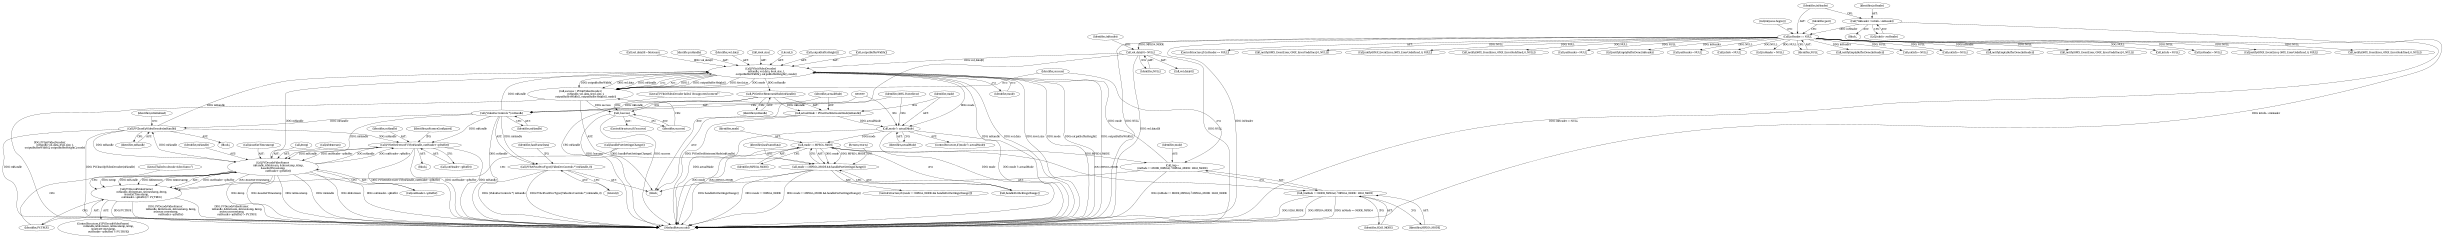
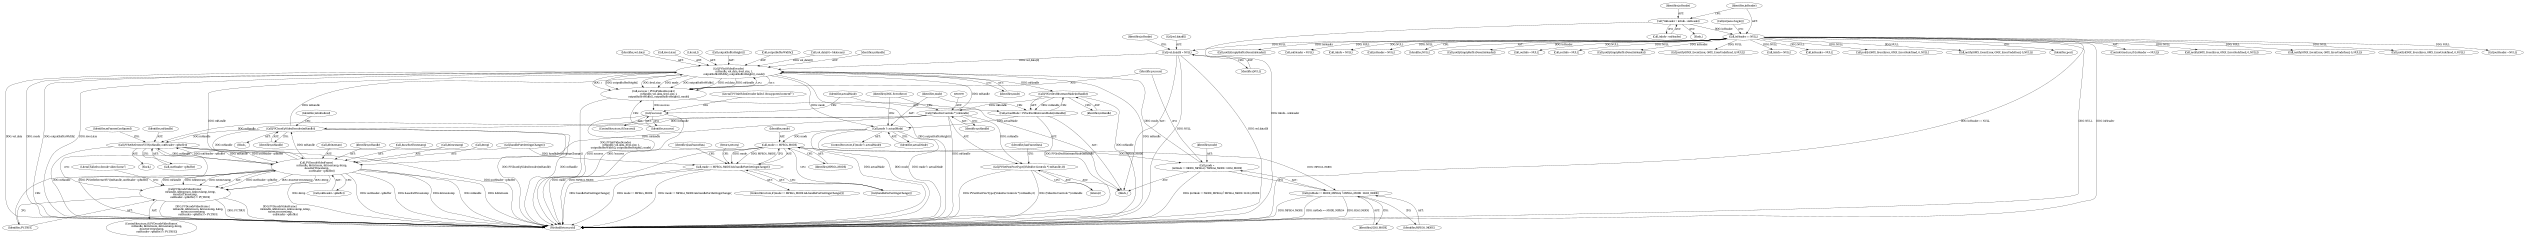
  digraph {
    fontname=Merriweather
    node [fontname=Merriweather]
    edge [fontname=Merriweather]
    n1 [label="(Call,vol_data[0] = NULL)"]
    n2 [label="(Call,PVInitVideoDecoder(\n                    mHandle, vol_data, &vol_size, 1,\n                    outputBufferWidth(), outputBufferHeight(), mode))"]
    n3 [label="(Block,)"]
    n4 [label="(Identifier,NULL)"]
    n5 [label="(MethodReturn,void)"]
    n6 [label="(Call,success = PVInitVideoDecoder(\n                    mHandle, vol_data, &vol_size, 1,\n                    outputBufferWidth(), outputBufferHeight(), mode))"]
    n7 [label="(Call,PVGetDecBitstreamMode(mHandle))"]
    n8 [label="(Call,mode != actualMode)"]
    n9 [label="(Identifier,mode)"]
    n10 [label="(Call,inHeader == NULL)"]
    n11 [label="(ControlStructure,if (inHeader == NULL))"]
    n12 [label="(Call,notify(OMX_EventError, OMX_ErrorUndefined, 0, NULL))"]
    n13 [label="(Call,notify(OMX_EventError, OMX_ErrorUndefined, 0, NULL))"]
    n14 [label="(Call,notify(OMX_EventError, OMX_ErrorUndefined, 0, NULL))"]
    n15 [label="(Call,outHeader = NULL)"]
    n16 [label="(Call,notifyEmptyBufferDone(inHeader))"]
    n17 [label="(Call,outHeader = NULL)"]
    n18 [label="(Call,inInfo = NULL)"]
    n19 [label="(Call,inHeader = NULL)"]
    n20 [label="(Identifier,NULL)"]
    n21 [label="(Call,notifyEmptyBufferDone(inHeader))"]
    n22 [label="(Call,outInfo = NULL)"]
    n23 [label="(Call,outInfo = NULL)"]
    n24 [label="(Call,notifyEmptyBufferDone(inHeader))"]
    n25 [label="(Call,notify(OMX_EventError, OMX_ErrorUndefined, 0, NULL))"]
    n26 [label="(Call,inInfo = NULL)"]
    n27 [label="(Call,inHeader = NULL)"]
    n28 [label="(Call,notify(OMX_EventError, OMX_ErrorUndefined, 0, NULL))"]
    n29 [label="(Call,notify(OMX_EventError, OMX_ErrorUndefined, 0, NULL))"]
    n30 [label="(Call,*inHeader = inInfo->mHeader)"]
    n31 [label="(Block,)"]
    n32 [label="(Call,inInfo->mHeader)"]
    n33 [label="(Call,!success)"]
    n34 [label="(Call,actualMode = PVGetDecBitstreamMode(mHandle))"]
    n35 [label="(Call,(VideoDecControls *) mHandle)"]
    n36 [label="(Identifier,mHandle)"]
    n37 [label="(Call,mode == MPEG4_MODE)"]
    n38 [label="(Identifier,actualMode)"]
    n39 [label="(ControlStructure,if (mode != actualMode))"]
    n40 [label="(ControlStructure,if (!success))"]
    n41 [label="(Identifier,success)"]
    n42 [label="(Call,PVCleanUpVideoDecoder(mHandle))"]
    n43 [label="(Call,PVSetReferenceYUV(mHandle, outHeader->pBuffer))"]
    n44 [label="(Call,PVDecodeVideoFrame(\n                    mHandle, &bitstream, &timestamp, &tmp,\n &useExtTimestamp,\n                    outHeader->pBuffer))"]
    n45 [label="(Call,PVSetPostProcType((VideoDecControls *) mHandle, 0))"]
    n46 [label="(Identifier,mHandle)"]
-   n47 [label="(Call,tmp =\n (mMode == MODE_MPEG4) ? MPEG4_MODE : H263_MODE)"]
+   n47 [label="(Call,mode =\n (mMode == MODE_MPEG4) ? MPEG4_MODE : H263_MODE)"]
    n48 [label="(Call,(mMode == MODE_MPEG4) ? MPEG4_MODE : H263_MODE)"]
    n49 [label="(Call,mode == MPEG4_MODE && handlePortSettingsChange())"]
    n50 [label="(Identifier,MPEG4_MODE)"]
    n51 [label="(Identifier,MPEG4_MODE)"]
    n52 [label="(Identifier,H263_MODE)"]
    n53 [label="(ControlStructure,if (mode == MPEG4_MODE && handlePortSettingsChange()))"]
    n54 [label="(Call,handlePortSettingsChange())"]
    n55 [label="(Identifier,mHandle)"]
    n56 [label="(Block,)"]
    n57 [label="(Block,)"]
    n58 [label="(Call,outHeader->pBuffer)"]
    n59 [label="(Call,PVDecodeVideoFrame(\n                    mHandle, &bitstream, &timestamp, &tmp,\n &useExtTimestamp,\n                    outHeader->pBuffer) != PV_TRUE)"]
    n60 [label="(Call,outHeader->pBuffer)"]
    n61 [label="(Literal,0)"]
    n62 [label="(Identifier,PV_TRUE)"]
    n63 [label="(ControlStructure,if (PVDecodeVideoFrame(\n                    mHandle, &bitstream, &timestamp, &tmp,\n &useExtTimestamp,\n                    outHeader->pBuffer) != PV_TRUE))"]
    n64 [label="(Call,handlePortSettingsChange())"]
    n65 [label="(Identifier,port)"]
    n66 [label="(Identifier,inHeader)"]
    n67 [label="(Identifier,mode)"]
    n68 [label="(Identifier,mInitialized)"]
    n69 [label="(Literal,\"PVInitVideoDecoder failed. Unsupported content?\")"]
    n70 [label="(Return,return;)"]
    n71 [label="(Call,&tmp)"]
    n72 [label="(Call,outputBufferHeight())"]
    n73 [label="(Identifier,mHandle)"]
    n74 [label="(Call,outputBufferWidth())"]
    n75 [label="(Identifier,inHeader)"]
    n76 [label="(Call,inQueue.begin())"]
    n77 [label="(Identifier,OMX_EventError)"]
    n78 [label="(Identifier,hasFrameData)"]
    n79 [label="(Identifier,mode)"]
    n80 [label="(Call,vol_data[0] = bitstream)"]
    n81 [label="(Identifier,inHeader)"]
    n82 [label="(Identifier,mHandle)"]
    n83 [label="(Literal,\"failed to decode video frame.\")"]
    n84 [label="(Identifier,mFramesConfigured)"]
    n85 [label="(Identifier,vol_data)"]
    n86 [label="(Call,&bitstream)"]
    n87 [label="(Identifier,actualMode)"]
    n88 [label="(Identifier,hasFrameData)"]
    n89 [label="(Identifier,mHandle)"]
    n90 [label="(Call,&useExtTimestamp)"]
    n91 [label="(Call,vol_data[0])"]
    n92 [label="(Call,&vol_size)"]
    n93 [label="(Identifier,success)"]
    n94 [label="(Identifier,mode)"]
    n95 [label="(Literal,1)"]
+   n96 [label="(Call,&timestamp)"]
    1000359
    n1 -> n2 [label="DDG: vol_data[0]"]
    n1 -> n3 [label="AST: "]
    n1 -> n4 [label="CFG: "]
    n1 -> n5 [label="DDG: NULL"]
    n1 -> n5 [label="DDG: vol_data[0]"]
    n2 -> n5 [label="DDG: mHandle"]
    n2 -> n5 [label="DDG: vol_data"]
    n2 -> n5 [label="DDG: mode"]
    n2 -> n5 [label="DDG: outputBufferHeight()"]
    n2 -> n5 [label="DDG: outputBufferWidth()"]
    n2 -> n5 [label="DDG: &vol_size"]
    n2 -> n6 [label="AST: "]
    n2 -> n6 [label="DDG: 1"]
    n2 -> n6 [label="DDG: outputBufferHeight()"]
    n2 -> n6 [label="DDG: &vol_size"]
    n2 -> n6 [label="DDG: mode"]
    n2 -> n6 [label="DDG: outputBufferWidth()"]
    n2 -> n6 [label="DDG: vol_data"]
    n2 -> n6 [label="DDG: mHandle"]
    n2 -> n7 [label="DDG: mHandle"]
    n2 -> n8 [label="DDG: mode"]
    n2 -> n9 [label="CFG: "]
    n4 -> n1 [label="AST: "]
    n6 -> n2 [label="CFG: "]
    n6 -> n3 [label="AST: "]
    n6 -> n5 [label="DDG: PVInitVideoDecoder(\n                    mHandle, vol_data, &vol_size, 1,\n                    outputBufferWidth(), outputBufferHeight(), mode)"]
    n6 -> n33 [label="DDG: success"]
-   n7 -> n5 [label="CFG: mHandle"]
+   n7 -> n5 [label="DDG: mHandle"]
    n7 -> n34 [label="AST: "]
    n7 -> n34 [label="DDG: mHandle"]
    n7 -> n35 [label="DDG: mHandle"]
    n7 -> n36 [label="CFG: "]
    n8 -> n5 [label="DDG: mode != actualMode"]
    n8 -> n5 [label="DDG: actualMode"]
    n8 -> n5 [label="DDG: mode"]
    n8 -> n37 [label="DDG: mode"]
    n8 -> n38 [label="CFG: "]
    n8 -> n39 [label="AST: "]
    n9 -> n2 [label="AST: "]
-   n10 -> n1 [label="DDG: MPEG4_MODE"]
+   n10 -> n1 [label="DDG: NULL"]
    n10 -> n5 [label="DDG: inHeader == NULL"]
    n10 -> n5 [label="DDG: NULL"]
    n10 -> n5 [label="DDG: inHeader"]
    n10 -> n11 [label="AST: "]
    n10 -> n12 [label="DDG: NULL"]
    n10 -> n13 [label="DDG: NULL"]
    n10 -> n14 [label="DDG: NULL"]
    n10 -> n15 [label="DDG: NULL"]
    n10 -> n16 [label="DDG: inHeader"]
    n10 -> n17 [label="DDG: NULL"]
    n10 -> n18 [label="DDG: NULL"]
    n10 -> n19 [label="DDG: NULL"]
    n10 -> n20 [label="CFG: "]
    n10 -> n21 [label="DDG: inHeader"]
    n10 -> n22 [label="DDG: NULL"]
    n10 -> n23 [label="DDG: NULL"]
    n10 -> n24 [label="DDG: inHeader"]
    n10 -> n25 [label="DDG: NULL"]
    n10 -> n26 [label="DDG: NULL"]
    n10 -> n27 [label="DDG: NULL"]
    n10 -> n28 [label="DDG: NULL"]
    n10 -> n29 [label="DDG: NULL"]
    n20 -> n10 [label="AST: "]
    n30 -> n5 [label="DDG: inInfo->mHeader"]
    n30 -> n10 [label="DDG: inHeader"]
    n30 -> n31 [label="AST: "]
    n30 -> n32 [label="CFG: "]
    n32 -> n30 [label="AST: "]
    n33 -> n5 [label="DDG: !success"]
    n33 -> n5 [label="DDG: success"]
    n33 -> n40 [label="AST: "]
    n33 -> n41 [label="CFG: "]
    n34 -> n3 [label="AST: "]
    n34 -> n5 [label="DDG: PVGetDecBitstreamMode(mHandle)"]
+   n34 -> n7 [label="CFG: "]
    n34 -> n8 [label="DDG: actualMode"]
    n35 -> n2 [label="DDG: mHandle"]
    n35 -> n5 [label="DDG: mHandle"]
    n35 -> n42 [label="DDG: mHandle"]
    n35 -> n43 [label="DDG: mHandle"]
    n35 -> n44 [label="DDG: mHandle"]
    n35 -> n45 [label="AST: "]
    n35 -> n45 [label="DDG: mHandle"]
    n35 -> n46 [label="CFG: "]
    n36 -> n7 [label="AST: "]
    n37 -> n5 [label="DDG: mode"]
    n37 -> n5 [label="DDG: MPEG4_MODE"]
    n37 -> n47 [label="DDG: MPEG4_MODE"]
    n37 -> n48 [label="DDG: MPEG4_MODE"]
    n37 -> n49 [label="AST: "]
    n37 -> n49 [label="DDG: mode"]
    n37 -> n49 [label="DDG: MPEG4_MODE"]
    n37 -> n50 [label="CFG: "]
    n38 -> n8 [label="AST: "]
    n41 -> n6 [label="CFG: "]
    n41 -> n33 [label="AST: "]
    n42 -> n2 [label="DDG: mHandle"]
    n42 -> n5 [label="DDG: mHandle"]
    n42 -> n5 [label="DDG: PVCleanUpVideoDecoder(mHandle)"]
    n42 -> n43 [label="DDG: mHandle"]
    n42 -> n44 [label="DDG: mHandle"]
    n42 -> n55 [label="CFG: "]
    n42 -> n56 [label="AST: "]
    n43 -> n5 [label="DDG: outHeader->pBuffer"]
    n43 -> n5 [label="DDG: mHandle"]
    n43 -> n5 [label="DDG: PVSetReferenceYUV(mHandle, outHeader->pBuffer)"]
    n43 -> n44 [label="DDG: mHandle"]
    n43 -> n44 [label="DDG: outHeader->pBuffer"]
    n43 -> n57 [label="AST: "]
    n43 -> n58 [label="CFG: "]
    n44 -> n2 [label="DDG: mHandle"]
    n44 -> n5 [label="DDG: mHandle"]
    n44 -> n5 [label="DDG: &bitstream"]
    n44 -> n5 [label="DDG: outHeader->pBuffer"]
    n44 -> n5 [label="DDG: &tmp"]
    n44 -> n5 [label="DDG: &useExtTimestamp"]
    n44 -> n5 [label="DDG: &timestamp"]
    n44 -> n42 [label="DDG: mHandle"]
    n44 -> n43 [label="DDG: mHandle"]
    n44 -> n43 [label="DDG: outHeader->pBuffer"]
    n44 -> n59 [label="AST: "]
    n44 -> n59 [label="DDG: outHeader->pBuffer"]
    n44 -> n59 [label="DDG: &useExtTimestamp"]
    n44 -> n59 [label="DDG: &tmp"]
    n44 -> n59 [label="DDG: mHandle"]
    n44 -> n59 [label="DDG: &bitstream"]
    n44 -> n59 [label="DDG: &timestamp"]
    n44 -> n60 [label="CFG: "]
    n45 -> n3 [label="AST: "]
    n45 -> n5 [label="DDG: PVSetPostProcType((VideoDecControls *) mHandle, 0)"]
    n45 -> n5 [label="DDG: (VideoDecControls *) mHandle"]
    n45 -> n61 [label="CFG: "]
    n46 -> n35 [label="AST: "]
    n47 -> n2 [label="DDG: mode"]
    n47 -> n3 [label="AST: "]
    n47 -> n5 [label="DDG: (mMode == MODE_MPEG4) ? MPEG4_MODE : H263_MODE"]
    n47 -> n48 [label="CFG: "]
    n48 -> n5 [label="DDG: H263_MODE"]
    n48 -> n5 [label="DDG: MPEG4_MODE"]
    n48 -> n5 [label="DDG: mMode == MODE_MPEG4"]
    n48 -> n47 [label="AST: "]
    n48 -> n51 [label="CFG: "]
    n48 -> n52 [label="CFG: "]
    n49 -> n5 [label="DDG: handlePortSettingsChange()"]
    n49 -> n5 [label="DDG: mode == MPEG4_MODE"]
    n49 -> n5 [label="DDG: mode == MPEG4_MODE && handlePortSettingsChange()"]
    n49 -> n37 [label="CFG: "]
    n49 -> n53 [label="AST: "]
    n49 -> n54 [label="CFG: "]
    n50 -> n37 [label="AST: "]
    n51 -> n48 [label="AST: "]
    n52 -> n48 [label="AST: "]
    n54 -> n37 [label="CFG: "]
    n54 -> n49 [label="AST: "]
    n55 -> n42 [label="AST: "]
    n58 -> n43 [label="AST: "]
    n59 -> n5 [label="DDG: PVDecodeVideoFrame(\n                    mHandle, &bitstream, &timestamp, &tmp,\n &useExtTimestamp,\n                    outHeader->pBuffer) != PV_TRUE"]
    n59 -> n5 [label="DDG: PV_TRUE"]
    n59 -> n5 [label="DDG: PVDecodeVideoFrame(\n                    mHandle, &bitstream, &timestamp, &tmp,\n &useExtTimestamp,\n                    outHeader->pBuffer)"]
    n59 -> n62 [label="CFG: "]
    n59 -> n63 [label="AST: "]
    n60 -> n44 [label="AST: "]
    n61 -> n45 [label="AST: "]
    n62 -> n44 [label="CFG: "]
    n62 -> n59 [label="AST: "]
    n64 -> n49 [label="DDG: handlePortSettingsChange()"]
    n64 -> n59 [label="CFG: "]
-   n65 -> n10 [label="CFG: "]
+   n10 -> n65 [label="CFG: "]
    n66 -> n1 [label="CFG: "]
    n67 -> n37 [label="AST: "]
    n68 -> n42 [label="CFG: "]
    n69 -> n33 [label="CFG: "]
    n70 -> n49 [label="CFG: "]
    n71 -> n44 [label="AST: "]
    n72 -> n2 [label="AST: "]
    n73 -> n43 [label="AST: "]
    n74 -> n2 [label="AST: "]
    n75 -> n30 [label="AST: "]
    n76 -> n10 [label="CFG: "]
    n77 -> n8 [label="CFG: "]
    n77 -> n35 [label="CFG: "]
    n78 -> n49 [label="CFG: "]
    n79 -> n47 [label="AST: "]
    n80 -> n2 [label="DDG: vol_data[0]"]
    n81 -> n10 [label="AST: "]
    n81 -> n30 [label="CFG: "]
    n82 -> n2 [label="AST: "]
    n83 -> n59 [label="CFG: "]
    n84 -> n43 [label="CFG: "]
    n85 -> n2 [label="AST: "]
    n86 -> n44 [label="AST: "]
    n87 -> n33 [label="CFG: "]
    n87 -> n34 [label="AST: "]
    n88 -> n45 [label="CFG: "]
    n89 -> n44 [label="AST: "]
    n90 -> n44 [label="AST: "]
-   n1 -> n91 [label="AST: "]
+   n91 -> n1 [label="AST: "]
    n92 -> n2 [label="AST: "]
    n93 -> n6 [label="AST: "]
    n93 -> n47 [label="CFG: "]
    n94 -> n8 [label="AST: "]
    n94 -> n34 [label="CFG: "]
    n95 -> n2 [label="AST: "]
-   1000359 -> n8 [label="CFG: "]
+   n96 -> n44 [label="AST: "]
    1000359 -> n35 [label="AST: "]
  }
